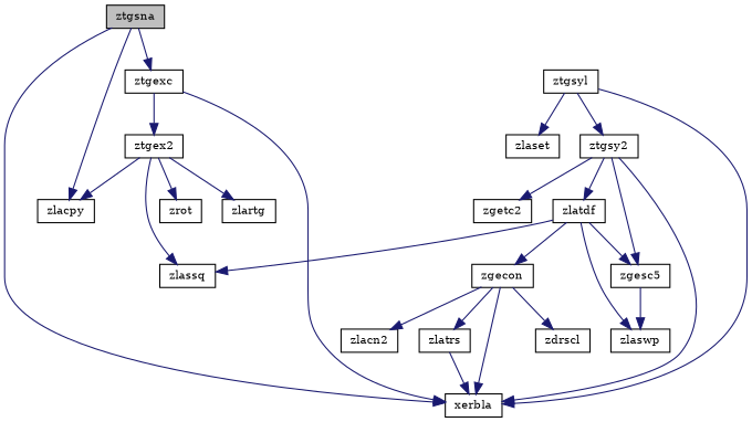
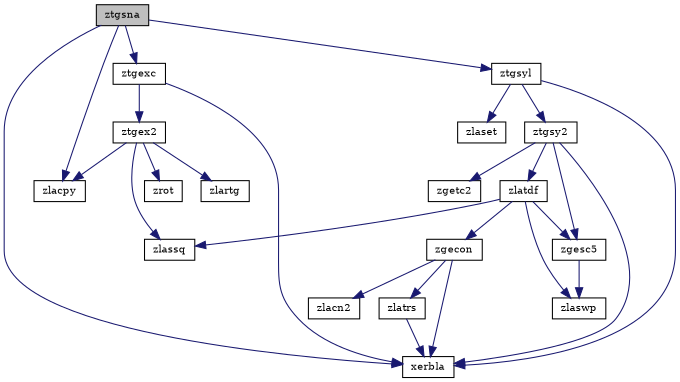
  digraph {
    fontname="DejaVu Serif"
    rankdir=TB
    node [color=black fillcolor=white fontname="DejaVu Serif" fontsize=10 shape=record style=filled]
    edge [color=midnightblue fontname="DejaVu Serif" fontsize=10 labelfontname=Helvetica labelfontsize=10 style=solid]
    n1 [fillcolor=grey75 fontcolor=black height=0.2 label=ztgsna width=0.4]
    n2 [height=0.2 label=xerbla width=0.4]
    n3 [height=0.2 label=zlacpy width=0.4]
    n4 [height=0.2 label=ztgexc width=0.4]
    n5 [height=0.2 label=ztgsyl width=0.4]
    n6 [height=0.2 label=ztgex2 width=0.4]
    n7 [height=0.2 label=zlaset width=0.4]
    n8 [height=0.2 label=ztgsy2 width=0.4]
    n9 [height=0.2 label=zlartg width=0.4]
    n10 [height=0.2 label=zlassq width=0.4]
    n11 [height=0.2 label=zrot width=0.4]
    n12 [height=0.2 label=zgesc5 width=0.4]
    n13 [height=0.2 label=zgetc2 width=0.4]
    n14 [height=0.2 label=zlatdf width=0.4]
    n15 [height=0.2 label=zlaswp width=0.4]
    n16 [height=0.2 label=zgecon width=0.4]
-   n17 [height=0.2 label=zdrscl width=0.4]
    n18 [height=0.2 label=zlacn2 width=0.4]
    n19 [height=0.2 label=zlatrs width=0.4]
    n1 -> n2
    n1 -> n3
    n1 -> n4
+   n1 -> n5
    n4 -> n2
    n4 -> n6
    n5 -> n2
    n5 -> n7
    n5 -> n8
    n6 -> n3
    n6 -> n9
    n6 -> n10
    n6 -> n11
    n8 -> n2
    n8 -> n12
    n8 -> n13
    n8 -> n14
    n12 -> n15
    n14 -> n10
    n14 -> n12
    n14 -> n15
    n14 -> n16
    n16 -> n2
-   n16 -> n17
    n16 -> n18
    n16 -> n19
    n19 -> n2
  }
